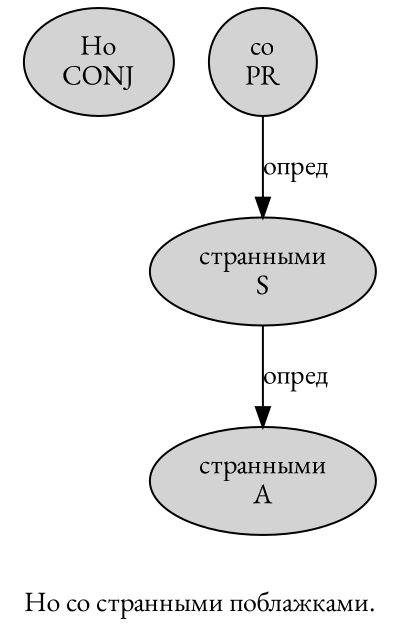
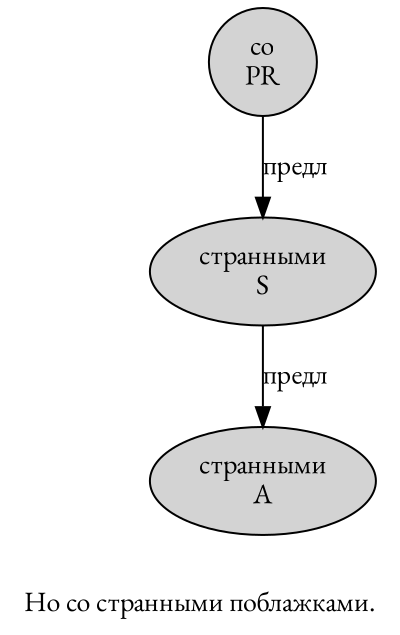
  digraph {
    fontname="EB Garamond"
    label="Но со странными поблажками."
    node [fillcolor=lightgray fontname="EB Garamond" penwidth=1 shape=ellipse style=filled]
    edge [fontname="EB Garamond"]
-   n1 [label="Но\nCONJ"]
    n2 [label="со\nPR"]
    n3 [label="странными\nS"]
    n4 [label="странными\nA"]
-   n2 -> n3 [label="опред"]
-   n3 -> n4 [label="опред"]
+   n2 -> n3 [label="предл"]
+   n3 -> n4 [label="предл"]
  }
